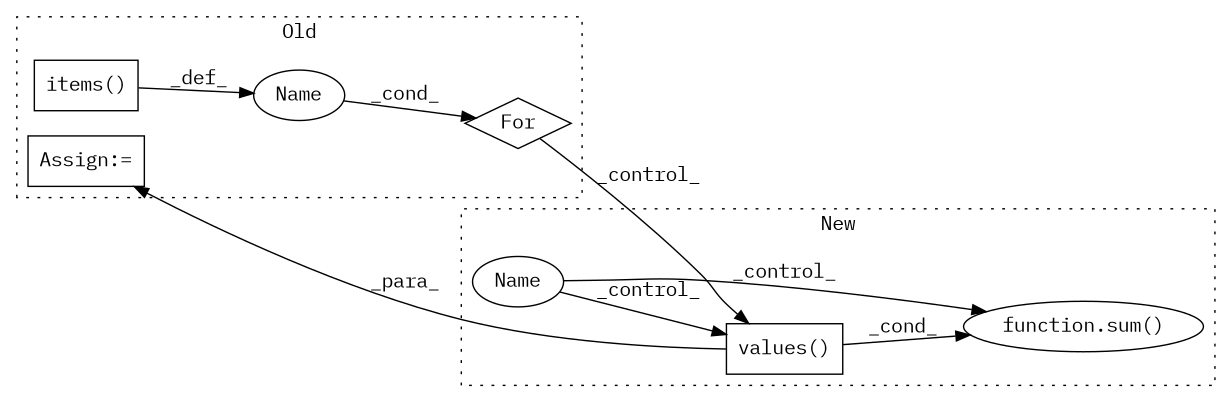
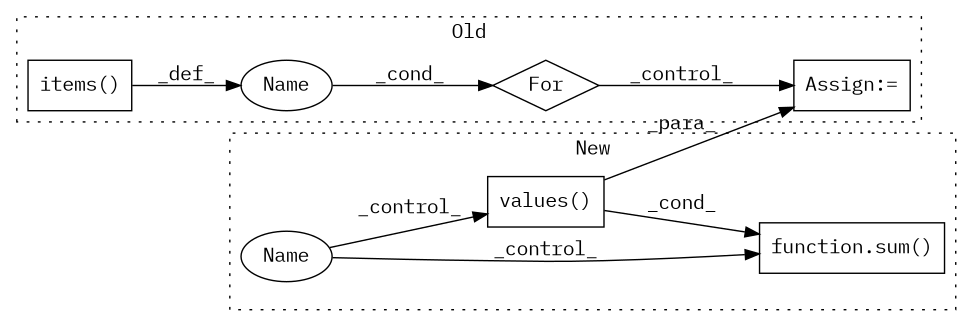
  digraph {
    fontname="IBM Plex Mono"
    rankdir=LR
    node [a=75 fontname="IBM Plex Mono" shape=box]
    edge [fontname="IBM Plex Mono"]
    n1 [l=20 label="items()" s=12233]
    n2 [a=107 l="4,14" label=For s="12203,12253" shape=diamond]
    n3 [a=68 l=4 label="Assign:=" s=12295]
    n4 [a=87 l=11 label=Name s=12218 shape=ellipse]
    n5 [l=23 label="values()" s=13748]
-   n6 [l="4,1" label="function.sum()" s="13744,13771" shape=ellipse]
+   n6 [l="4,1" label="function.sum()" s="13744,13771"]
    n7 [a=87 l=29 label=Name s=13686 shape=ellipse]
    subgraph cluster_1 {
      label=Old
      style=dotted
      n1
      n2
      n3
      n4
    }
    subgraph cluster_2 {
      label=New
      style=dotted
      n5
      n6
      n7
    }
    n1 -> n4 [label=_def_]
-   n2 -> n5 [label=_control_]
+   n2 -> n3 [label=_control_]
    n4 -> n2 [label=_cond_]
    n5 -> n3 [label=_para_]
    n5 -> n6 [label=_cond_]
    n7 -> n5 [label=_control_]
    n7 -> n6 [label=_control_]
  }
